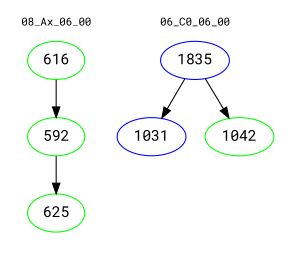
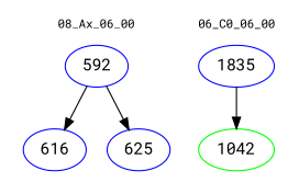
  digraph {
    fontname="Roboto Mono"
    node [color=blue fontname="Roboto Mono"]
    edge [color=black fontname="Roboto Mono"]
-   n1 [color=green label=616]
-   n2 [color=green label=592]
-   n3 [color=green label=625]
+   n1 [label=616]
+   n2 [label=592]
+   n3 [label=625]
    n4 [label=1835]
-   n5 [label=1031]
    n6 [color=green label=1042]
    subgraph cluster_1 {
      color=white
      fontsize=10
      label="08_Ax_06_00"
      n1
      n2
      n3
    }
    subgraph cluster_2 {
      color=white
      fontsize=10
      label="06_C0_06_00"
      n4
-     n5
      n6
    }
-   n1 -> n2
+   n2 -> n1
    n2 -> n3
-   n4 -> n5
    n4 -> n6
  }
